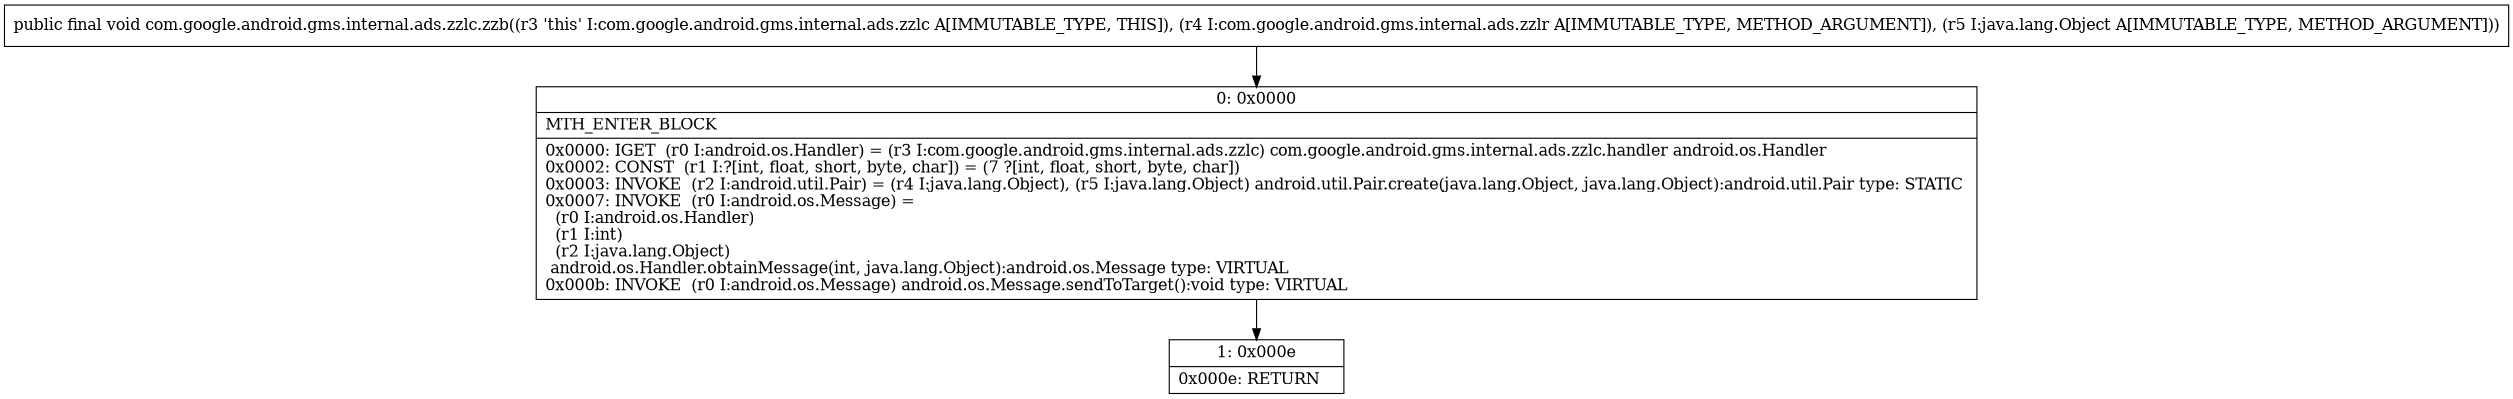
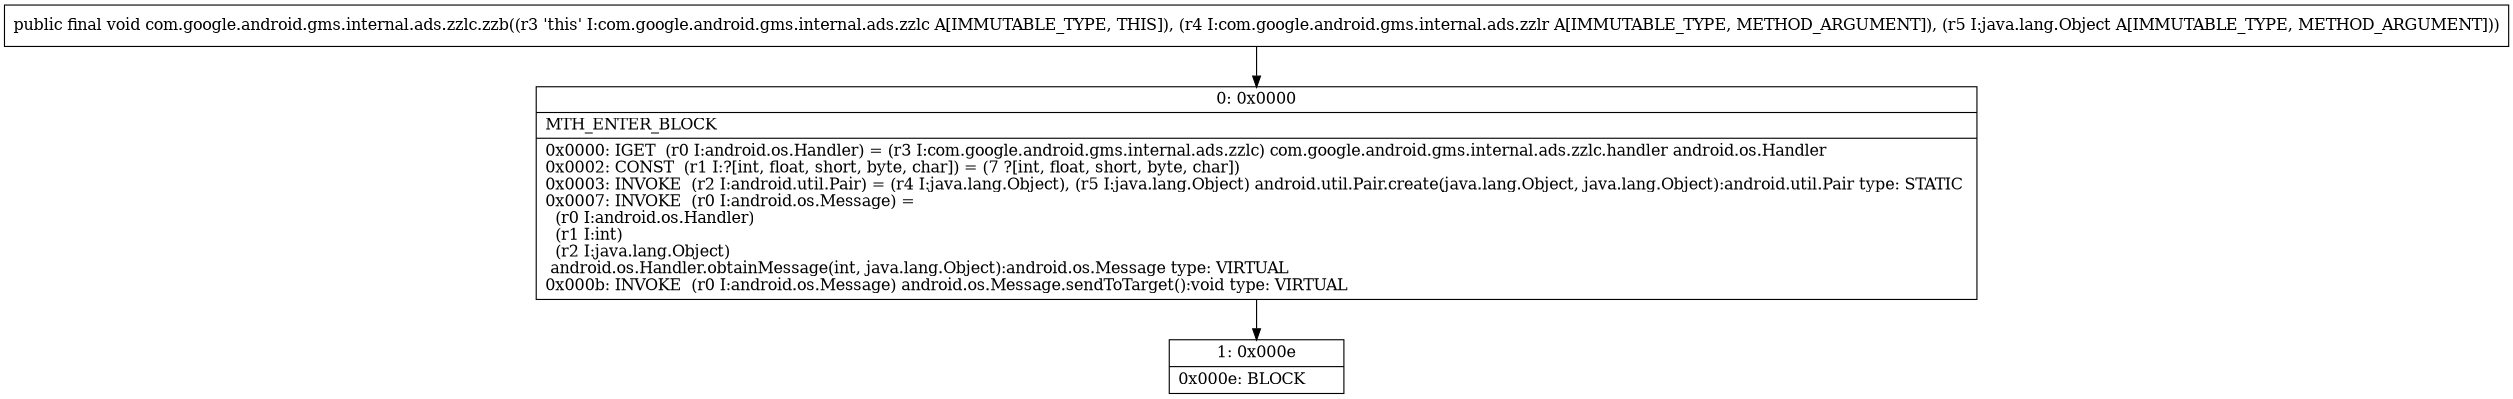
  digraph {
    fontname="DejaVu Serif"
    node [shape=record fontname="DejaVu Serif"]
    edge [fontname="DejaVu Serif"]
    n1 [label="{0\:\ 0x0000|MTH_ENTER_BLOCK\l|0x0000: IGET  (r0 I:android.os.Handler) = (r3 I:com.google.android.gms.internal.ads.zzlc) com.google.android.gms.internal.ads.zzlc.handler android.os.Handler \l0x0002: CONST  (r1 I:?[int, float, short, byte, char]) = (7 ?[int, float, short, byte, char]) \l0x0003: INVOKE  (r2 I:android.util.Pair) = (r4 I:java.lang.Object), (r5 I:java.lang.Object) android.util.Pair.create(java.lang.Object, java.lang.Object):android.util.Pair type: STATIC \l0x0007: INVOKE  (r0 I:android.os.Message) = \l  (r0 I:android.os.Handler)\l  (r1 I:int)\l  (r2 I:java.lang.Object)\l android.os.Handler.obtainMessage(int, java.lang.Object):android.os.Message type: VIRTUAL \l0x000b: INVOKE  (r0 I:android.os.Message) android.os.Message.sendToTarget():void type: VIRTUAL \l}"]
-   n2 [label="{1\:\ 0x000e|0x000e: RETURN   \l}"]
+   n2 [label="{1\:\ 0x000e|0x000e: BLOCK   \l}"]
    n3 [label="{public final void com.google.android.gms.internal.ads.zzlc.zzb((r3 'this' I:com.google.android.gms.internal.ads.zzlc A[IMMUTABLE_TYPE, THIS]), (r4 I:com.google.android.gms.internal.ads.zzlr A[IMMUTABLE_TYPE, METHOD_ARGUMENT]), (r5 I:java.lang.Object A[IMMUTABLE_TYPE, METHOD_ARGUMENT])) }"]
    n1 -> n2
    n3 -> n1
  }
